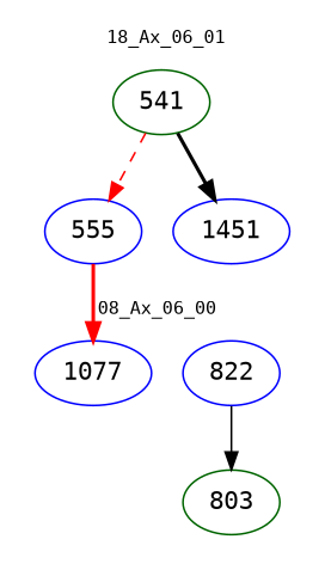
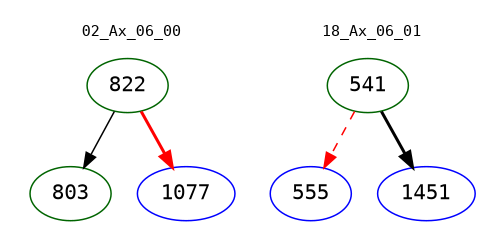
  digraph {
    fontname="DejaVu Sans Mono"
    node [color=blue fontname="DejaVu Sans Mono"]
    edge [color=black fontname="DejaVu Sans Mono" style=bold]
-   n1 [label=822]
+   n1 [color=darkgreen label=822]
    n2 [color=darkgreen label=803]
    n3 [label=1077]
    n4 [color=darkgreen label=541]
    n5 [label=555]
    n6 [label=1451]
    subgraph cluster_1 {
      color=white
      fontsize=10
-     label="08_Ax_06_00"
+     label="02_Ax_06_00"
      n1
      n2
      n3
    }
    subgraph cluster_2 {
      color=white
      fontsize=10
      label="18_Ax_06_01"
      n4
      n5
      n6
    }
    n1 -> n2 [style=solid]
-   n5 -> n3 [color=red]
+   n1 -> n3 [color=red]
    n4 -> n5 [color=red style=dashed]
    n4 -> n6
  }
